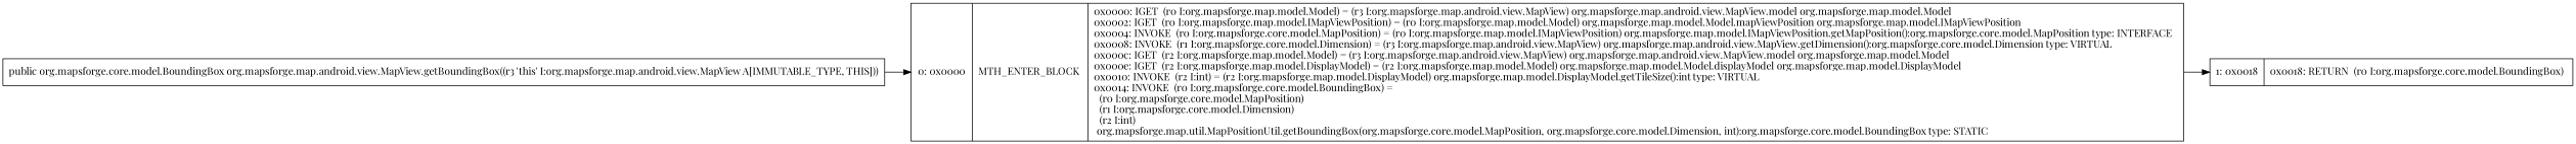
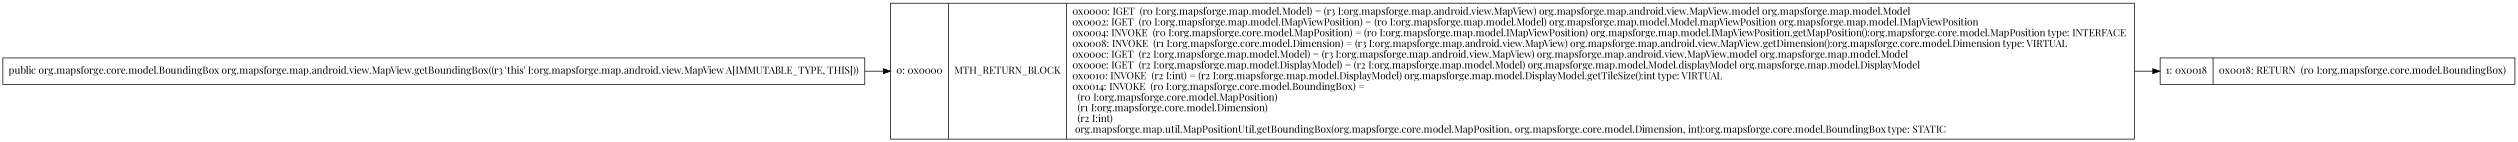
  digraph {
    rankdir=LR
    fontname="Playfair Display"
    node [shape=record fontname="Playfair Display"]
    edge [fontname="Playfair Display"]
-   n1 [label="{0\:\ 0x0000|MTH_ENTER_BLOCK\l|0x0000: IGET  (r0 I:org.mapsforge.map.model.Model) = (r3 I:org.mapsforge.map.android.view.MapView) org.mapsforge.map.android.view.MapView.model org.mapsforge.map.model.Model \l0x0002: IGET  (r0 I:org.mapsforge.map.model.IMapViewPosition) = (r0 I:org.mapsforge.map.model.Model) org.mapsforge.map.model.Model.mapViewPosition org.mapsforge.map.model.IMapViewPosition \l0x0004: INVOKE  (r0 I:org.mapsforge.core.model.MapPosition) = (r0 I:org.mapsforge.map.model.IMapViewPosition) org.mapsforge.map.model.IMapViewPosition.getMapPosition():org.mapsforge.core.model.MapPosition type: INTERFACE \l0x0008: INVOKE  (r1 I:org.mapsforge.core.model.Dimension) = (r3 I:org.mapsforge.map.android.view.MapView) org.mapsforge.map.android.view.MapView.getDimension():org.mapsforge.core.model.Dimension type: VIRTUAL \l0x000c: IGET  (r2 I:org.mapsforge.map.model.Model) = (r3 I:org.mapsforge.map.android.view.MapView) org.mapsforge.map.android.view.MapView.model org.mapsforge.map.model.Model \l0x000e: IGET  (r2 I:org.mapsforge.map.model.DisplayModel) = (r2 I:org.mapsforge.map.model.Model) org.mapsforge.map.model.Model.displayModel org.mapsforge.map.model.DisplayModel \l0x0010: INVOKE  (r2 I:int) = (r2 I:org.mapsforge.map.model.DisplayModel) org.mapsforge.map.model.DisplayModel.getTileSize():int type: VIRTUAL \l0x0014: INVOKE  (r0 I:org.mapsforge.core.model.BoundingBox) = \l  (r0 I:org.mapsforge.core.model.MapPosition)\l  (r1 I:org.mapsforge.core.model.Dimension)\l  (r2 I:int)\l org.mapsforge.map.util.MapPositionUtil.getBoundingBox(org.mapsforge.core.model.MapPosition, org.mapsforge.core.model.Dimension, int):org.mapsforge.core.model.BoundingBox type: STATIC \l}"]
+   n1 [label="{0\:\ 0x0000|MTH_RETURN_BLOCK\l|0x0000: IGET  (r0 I:org.mapsforge.map.model.Model) = (r3 I:org.mapsforge.map.android.view.MapView) org.mapsforge.map.android.view.MapView.model org.mapsforge.map.model.Model \l0x0002: IGET  (r0 I:org.mapsforge.map.model.IMapViewPosition) = (r0 I:org.mapsforge.map.model.Model) org.mapsforge.map.model.Model.mapViewPosition org.mapsforge.map.model.IMapViewPosition \l0x0004: INVOKE  (r0 I:org.mapsforge.core.model.MapPosition) = (r0 I:org.mapsforge.map.model.IMapViewPosition) org.mapsforge.map.model.IMapViewPosition.getMapPosition():org.mapsforge.core.model.MapPosition type: INTERFACE \l0x0008: INVOKE  (r1 I:org.mapsforge.core.model.Dimension) = (r3 I:org.mapsforge.map.android.view.MapView) org.mapsforge.map.android.view.MapView.getDimension():org.mapsforge.core.model.Dimension type: VIRTUAL \l0x000c: IGET  (r2 I:org.mapsforge.map.model.Model) = (r3 I:org.mapsforge.map.android.view.MapView) org.mapsforge.map.android.view.MapView.model org.mapsforge.map.model.Model \l0x000e: IGET  (r2 I:org.mapsforge.map.model.DisplayModel) = (r2 I:org.mapsforge.map.model.Model) org.mapsforge.map.model.Model.displayModel org.mapsforge.map.model.DisplayModel \l0x0010: INVOKE  (r2 I:int) = (r2 I:org.mapsforge.map.model.DisplayModel) org.mapsforge.map.model.DisplayModel.getTileSize():int type: VIRTUAL \l0x0014: INVOKE  (r0 I:org.mapsforge.core.model.BoundingBox) = \l  (r0 I:org.mapsforge.core.model.MapPosition)\l  (r1 I:org.mapsforge.core.model.Dimension)\l  (r2 I:int)\l org.mapsforge.map.util.MapPositionUtil.getBoundingBox(org.mapsforge.core.model.MapPosition, org.mapsforge.core.model.Dimension, int):org.mapsforge.core.model.BoundingBox type: STATIC \l}"]
    n2 [label="{1\:\ 0x0018|0x0018: RETURN  (r0 I:org.mapsforge.core.model.BoundingBox) \l}"]
    n3 [label="{public org.mapsforge.core.model.BoundingBox org.mapsforge.map.android.view.MapView.getBoundingBox((r3 'this' I:org.mapsforge.map.android.view.MapView A[IMMUTABLE_TYPE, THIS])) }"]
    n1 -> n2
    n3 -> n1
  }
